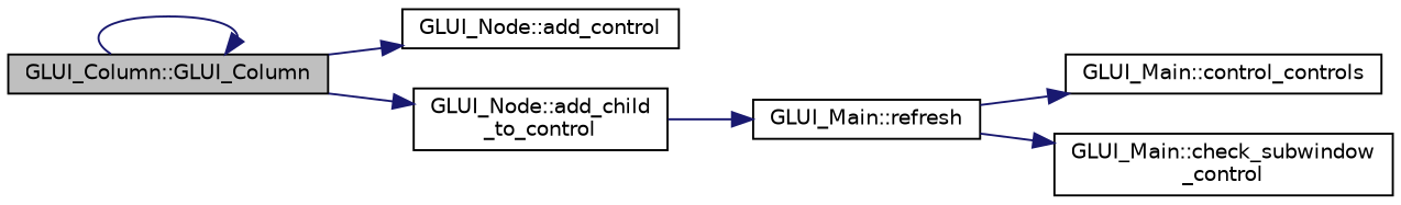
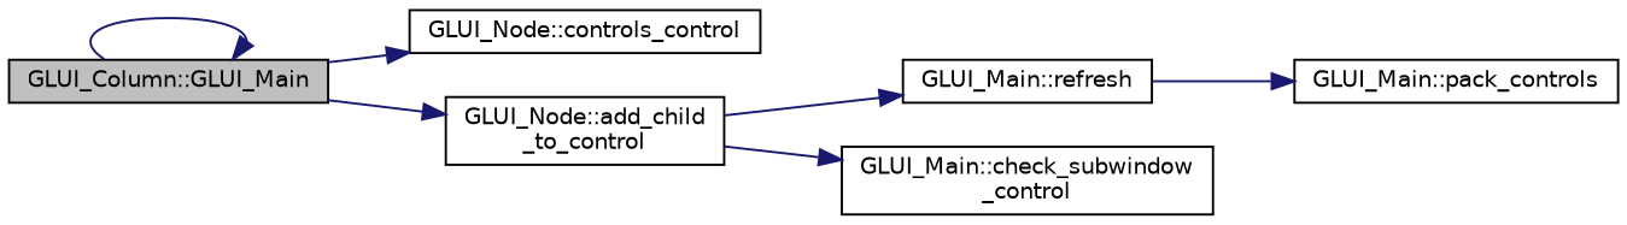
  digraph {
    rankdir=LR
    node [color=black fillcolor=white fontname=Helvetica fontsize=10 shape=record style=filled]
    edge [color=midnightblue fontname=Helvetica fontsize=10 labelfontname=Helvetica labelfontsize=10 style=solid]
-   n1 [fillcolor=grey75 fontcolor=black height=0.2 label="GLUI_Column::GLUI_Column" width=0.4]
-   n2 [height=0.2 label="GLUI_Node::add_control" width=0.4]
+   n1 [fillcolor=grey75 fontcolor=black height=0.2 label="GLUI_Column::GLUI_Main" width=0.4]
+   n2 [height=0.2 label="GLUI_Node::controls_control" width=0.4]
    n3 [height=0.2 label="GLUI_Node::add_child\l_to_control" width=0.4]
    n4 [height=0.2 label="GLUI_Main::refresh" width=0.4]
-   n5 [height=0.2 label="GLUI_Main::control_controls" width=0.4]
+   n5 [height=0.2 label="GLUI_Main::pack_controls" width=0.4]
    n6 [height=0.2 label="GLUI_Main::check_subwindow\l_control" width=0.4]
    n1 -> n1
    n1 -> n2
    n1 -> n3
    n3 -> n4
    n4 -> n5
-   n4 -> n6
+   n3 -> n6
  }
